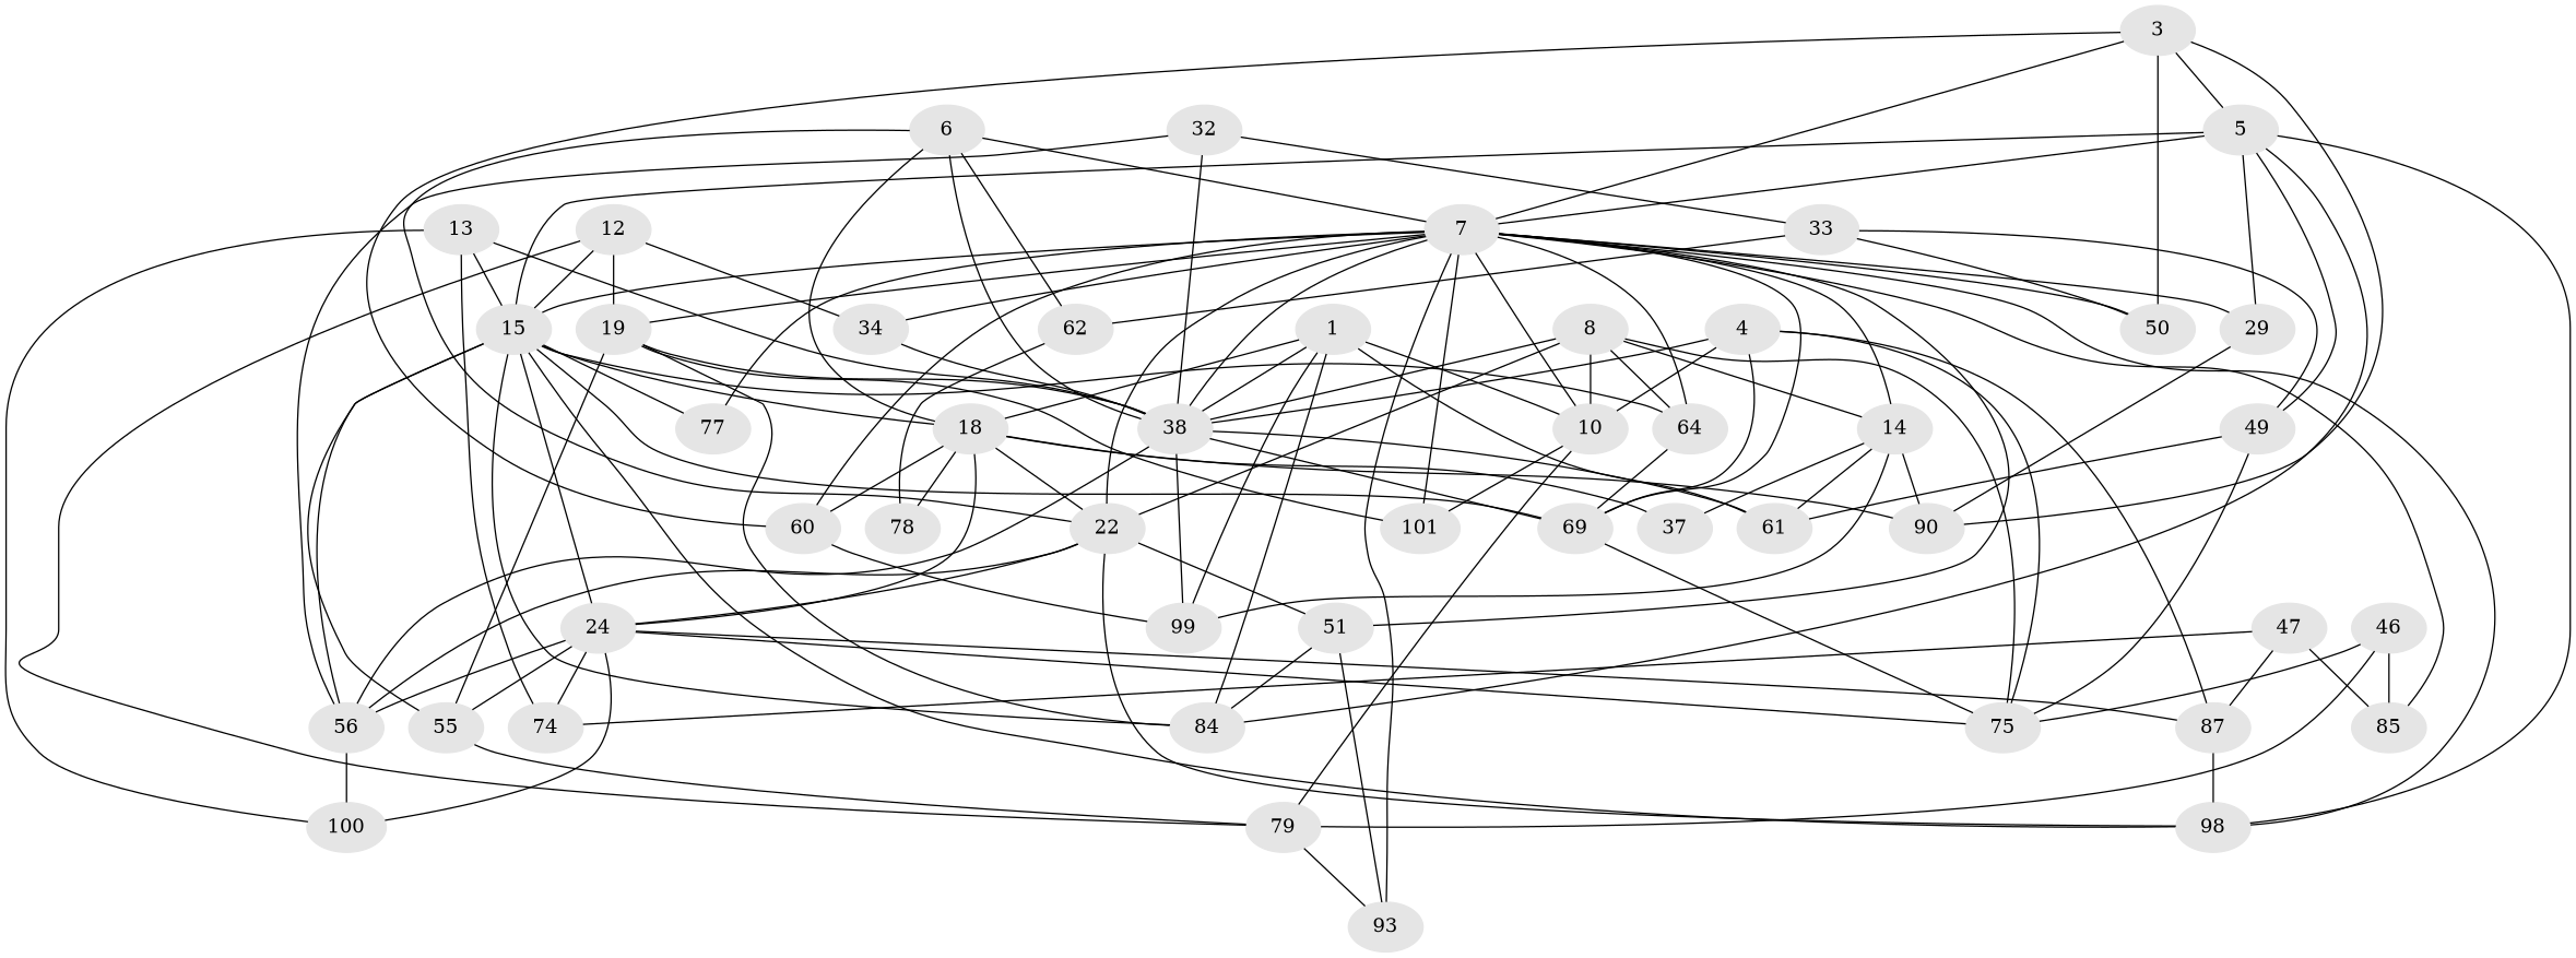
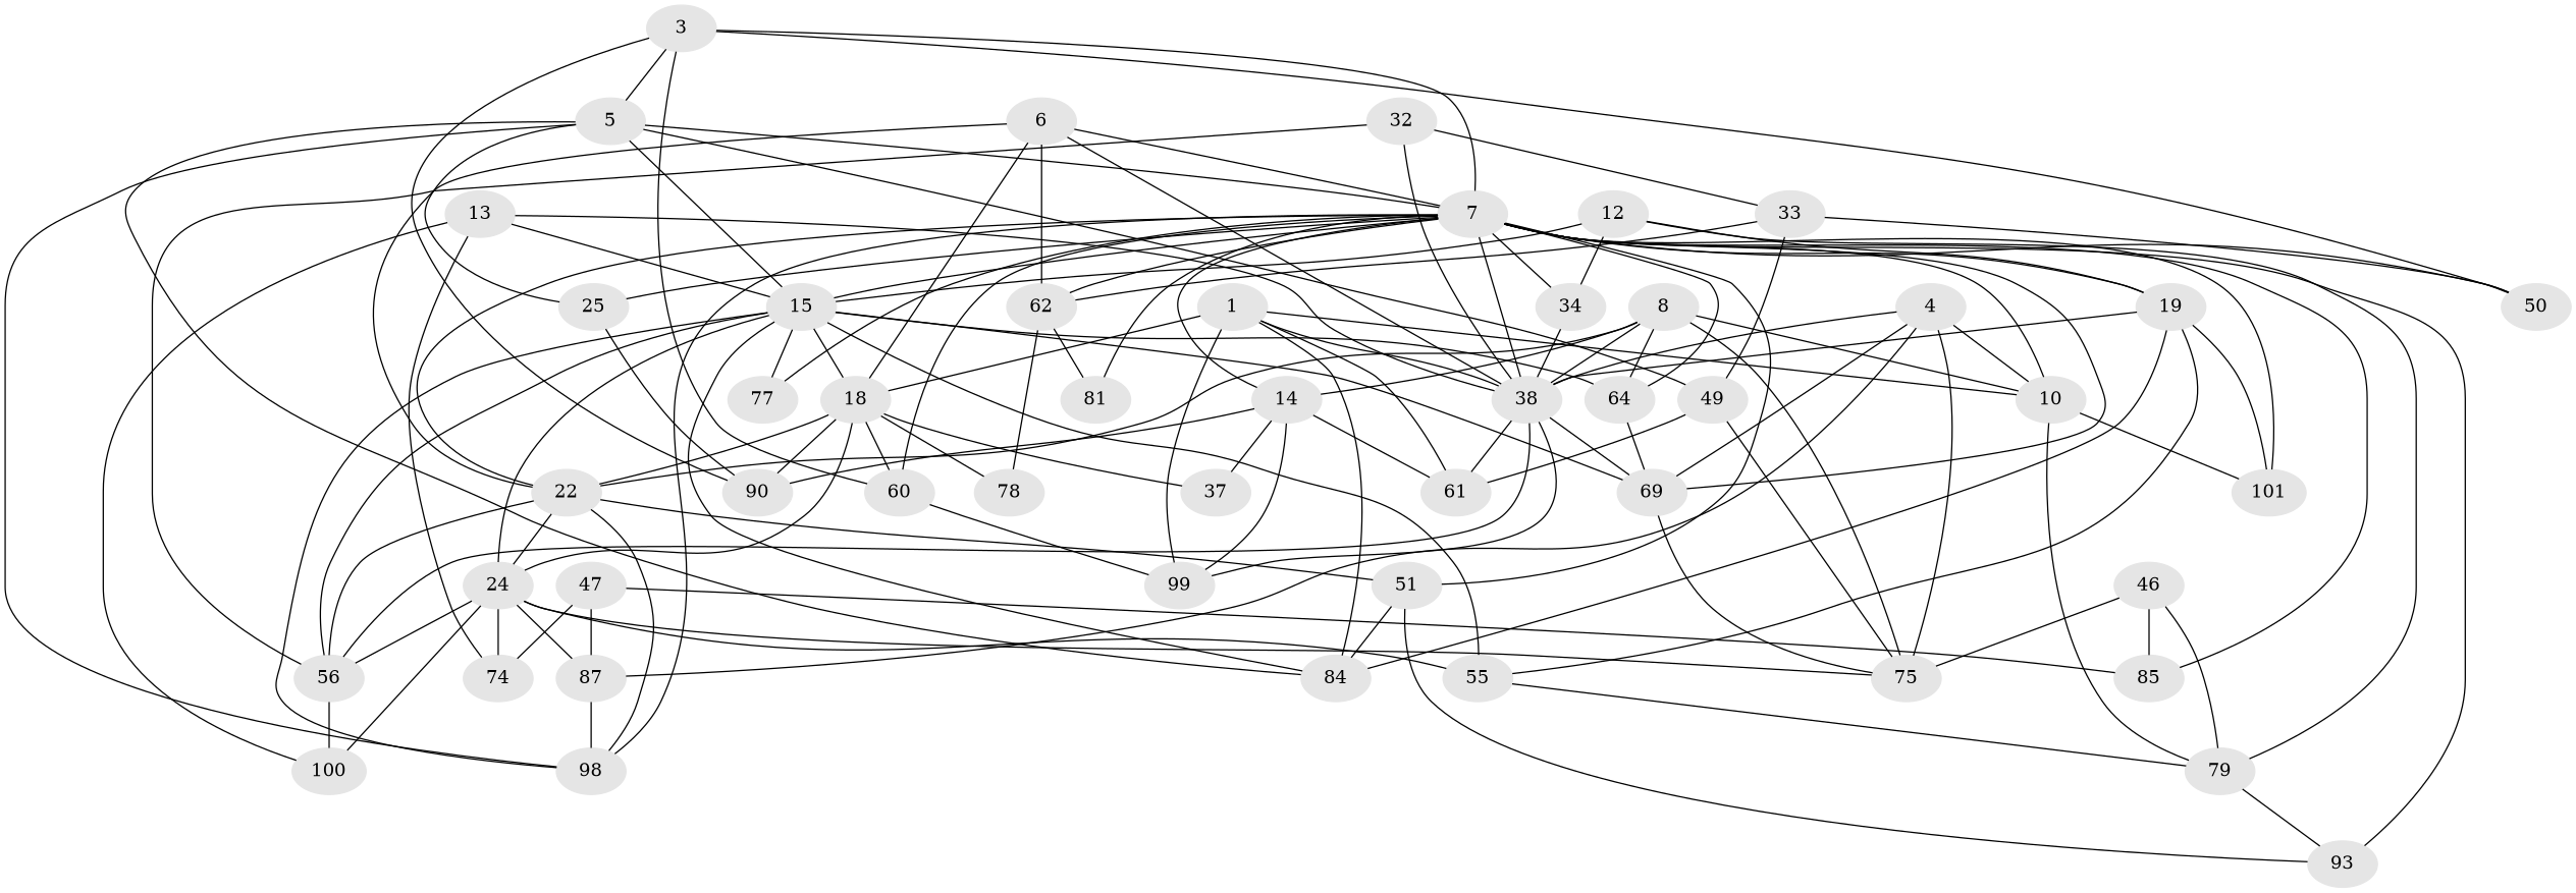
  graph {
    node [color=gray90 style=filled]
    1 [super="+2"]
    10 [super="+17+29"]
    18 [super="+21"]
    38 [super="+76+39+70"]
    61 [super="+96"]
    84 [super="+95"]
    99
    101
    79
    60 [super="+82"]
    90
    22 [super="+67+57"]
    37
    24 [super="+35+36+92"]
    78
    n16 [label=69 super="+68"]
    56
    3 [super="+31"]
    5 [super="+53+9"]
    7 [super="+41+23+73+72"]
    50
    15 [super="+40+28"]
-   25 [label=29]
+   25
    49
    98
    62 [super="+71"]
    14 [super="+64"]
    19 [super="+58+66"]
    34
    51 [super="+97"]
    n31 [label=64]
    77
+   81
    85
    93
    4 [super="+30"]
    75 [super="+86"]
    87
    55 [super="+91+80"]
    6 [super="+88+11"]
    8 [super="+20"]
    12 [super="+16"]
    13
    74
    100
    33 [super="+89"]
    32
    46
    47
    1 -- 10
    1 -- 18
    1 -- 38
    1 -- 61
    1 -- 84
    1 -- 99
    10 -- 101
    10 -- 79
    18 -- 60 [weight=3]
    18 -- 90
    18 -- 22
    18 -- 37
    18 -- 24
    18 -- 78
    38 -- 61 [weight=2]
    38 -- 99
    38 -- n16
    38 -- 56
    79 -- 93
    60 -- 99
    22 -- 24
    22 -- 56
    22 -- 98
    22 -- 51
    24 -- 56
    24 -- 75
    24 -- 87
    24 -- 55
    24 -- 74
    24 -- 100
    n16 -- 75
    56 -- 100
    3 -- 60
    3 -- 90
    3 -- 5
    3 -- 7
    3 -- 50
    5 -- 84
    5 -- 7 [weight=2]
    5 -- 15
    5 -- 25
    5 -- 49
    5 -- 98
    7 -- 10 [weight=2]
    7 -- 38
    7 -- 101
    7 -- 60
    7 -- 22 [weight=2]
    7 -- n16
    7 -- 50
    7 -- 15
    7 -- 25
    7 -- 98
+   7 -- 62
    7 -- 14
    7 -- 19 [weight=2]
    7 -- 34
    7 -- 51 [weight=2]
    7 -- n31
    7 -- 77 [weight=2]
+   7 -- 81
    7 -- 85
    7 -- 93 [weight=2]
    15 -- 18
    15 -- 84
    15 -- 24
    15 -- n16
    15 -- 56
    15 -- 98
    15 -- n31
    15 -- 77
    15 -- 55 [weight=2]
    25 -- 90
    49 -- 61
    49 -- 75
    62 -- 78
+   62 -- 81
    14 -- 61
    14 -- 99
    14 -- 90
    14 -- 37
    19 -- 38
    19 -- 84 [weight=2]
    19 -- 101
    19 -- 55
    34 -- 38
    51 -- 84
    51 -- 93
    n31 -- n16
    4 -- 10
    4 -- 38
    4 -- n16
    4 -- 75
    4 -- 87
    87 -- 98
    55 -- 79
    6 -- 18
    6 -- 38
    6 -- 22 [weight=3]
    6 -- 7 [weight=2]
    6 -- 62 [weight=2]
    8 -- 10
    8 -- 38
    8 -- 22
    8 -- 14
    8 -- n31
    8 -- 75 [weight=2]
    12 -- 79
    12 -- 15
    12 -- 19
    12 -- 34
    13 -- 38
    13 -- 15
    13 -- 74
    13 -- 100
    33 -- 50
    33 -- 49
    33 -- 62
    32 -- 38
    32 -- 56
    32 -- 33
    46 -- 79
    46 -- 85
    46 -- 75
    47 -- 85
    47 -- 87
    47 -- 74
  }
